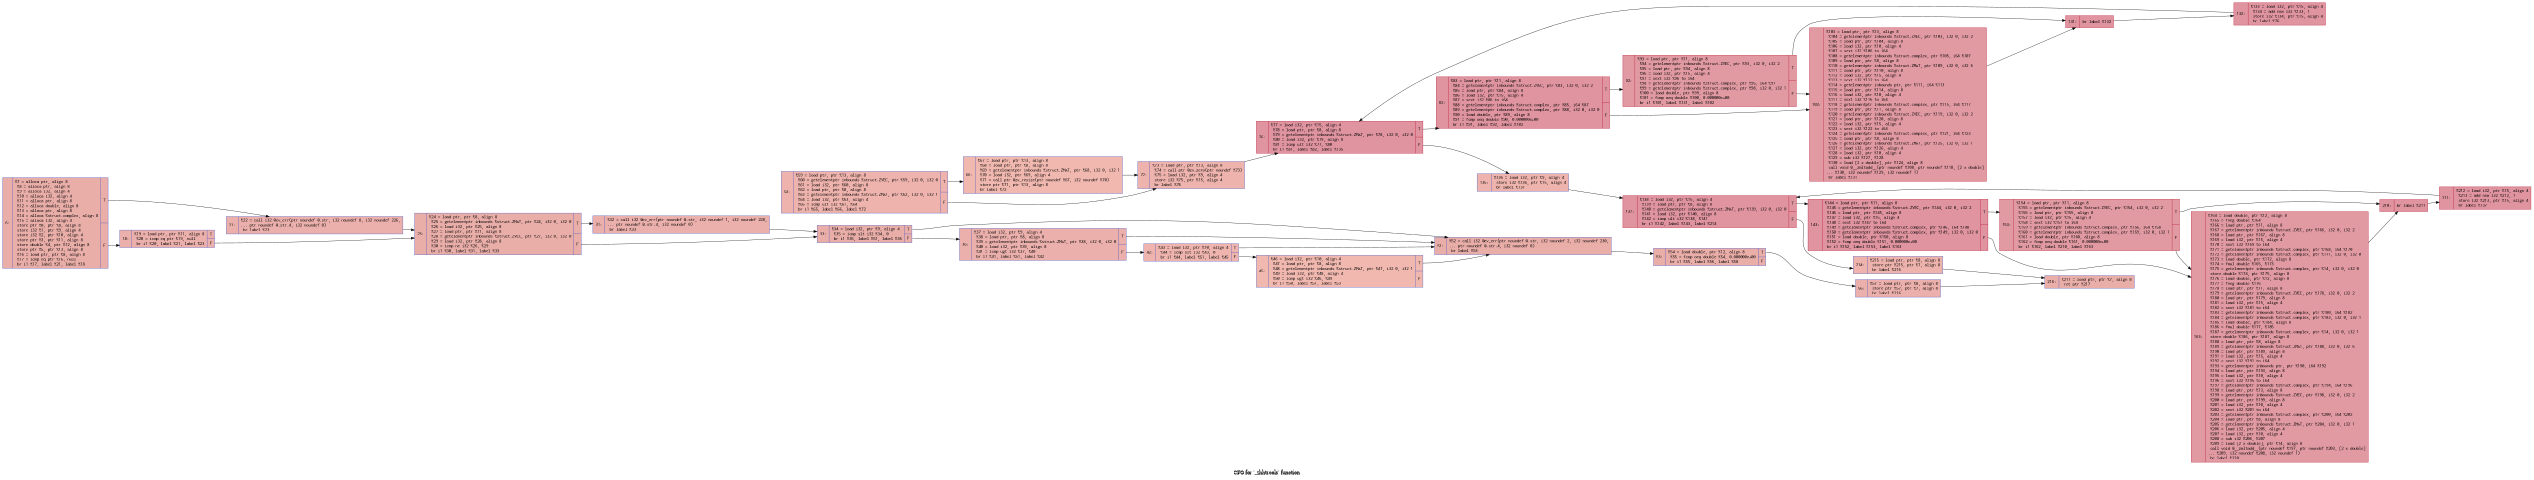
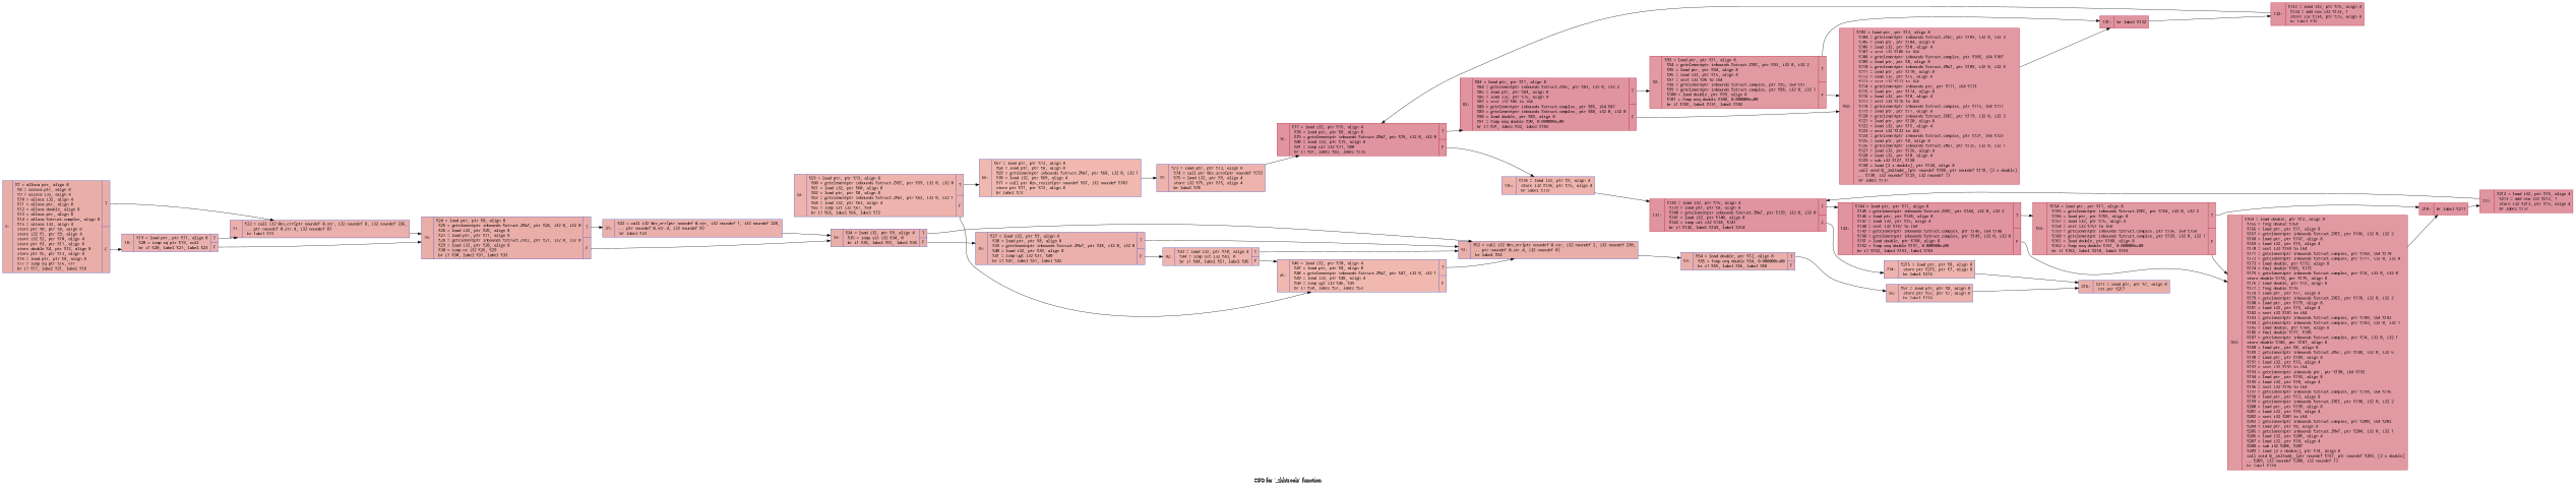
  digraph {
    label="CFG for '_zhhtrcols' function"
    rankdir=LR
    node [color="#3d50c3ff" fillcolor="#b70d2870" fontname=Courier shape=record style=filled]
    edge [tailport=s0]
-   n1 [fillcolor="#d0473d70" label="{6:\l|  %7 = alloca ptr, align 8\l  %8 = alloca ptr, align 8\l  %9 = alloca i32, align 4\l  %10 = alloca i32, align 4\l  %11 = alloca ptr, align 8\l  %12 = alloca double, align 8\l  %13 = alloca ptr, align 8\l  %14 = alloca %struct.complex, align 8\l  %15 = alloca i32, align 4\l  store ptr %0, ptr %8, align 8\l  store i32 %1, ptr %9, align 4\l  store i32 %2, ptr %10, align 4\l  store ptr %3, ptr %11, align 8\l  store double %4, ptr %12, align 8\l  store ptr %5, ptr %13, align 8\l  %16 = load ptr, ptr %8, align 8\l  %17 = icmp eq ptr %16, null\l  br i1 %17, label %21, label %18\l|{<s0>T|<s1>F}}"]
+   n1 [fillcolor="#d0473d70" label="{6:\l|  %7 = alloca ptr, align 8\l  %8 = alloca ptr, align 8\l  %9 = alloca i32, align 4\l  %10 = alloca i32, align 4\l  %11 = alloca ptr, align 8\l  %12 = alloca double, align 8\l  %13 = alloca ptr, align 8\l  %14 = alloca %struct.complex, align 8\l  %15 = alloca i32, align 4\l  store ptr %0, ptr %8, align 8\l  store i32 %1, ptr %9, align 4\l  store i32 %2, ptr %10, align 4\l  store ptr %3, ptr %11, align 8\l  store double %4, ptr %12, align 8\l  store ptr %5, ptr %13, align 8\l  %16 = load ptr, ptr %8, align 8\l  %17 = icmp eq ptr %16, err\l  br i1 %17, label %21, label %18\l|{<s0>T|<s1>F}}"]
    n2 [fillcolor="#d24b4070" label="{21:\l|  %22 = call i32 @ev_err(ptr noundef @.str, i32 noundef 8, i32 noundef 226,\l... ptr noundef @.str.4, i32 noundef 0)\l  br label %23\l}"]
    n3 [fillcolor="#d24b4070" label="{18:\l|  %19 = load ptr, ptr %11, align 8\l  %20 = icmp eq ptr %19, null\l  br i1 %20, label %21, label %23\l|{<s0>T|<s1>F}}"]
    n4 [fillcolor="#d0473d70" label="{23:\l|  %24 = load ptr, ptr %8, align 8\l  %25 = getelementptr inbounds %struct.ZMAT, ptr %24, i32 0, i32 0\l  %26 = load i32, ptr %25, align 8\l  %27 = load ptr, ptr %11, align 8\l  %28 = getelementptr inbounds %struct.ZVEC, ptr %27, i32 0, i32 0\l  %29 = load i32, ptr %28, align 8\l  %30 = icmp ne i32 %26, %29\l  br i1 %30, label %31, label %33\l|{<s0>T|<s1>F}}"]
    n5 [fillcolor="#d24b4070" label="{31:\l|  %32 = call i32 @ev_err(ptr noundef @.str, i32 noundef 1, i32 noundef 228,\l... ptr noundef @.str.4, i32 noundef 0)\l  br label %33\l}"]
    n6 [fillcolor="#d0473d70" label="{33:\l|  %34 = load i32, ptr %9, align 4\l  %35 = icmp slt i32 %34, 0\l  br i1 %35, label %51, label %36\l|{<s0>T|<s1>F}}"]
    n7 [fillcolor="#d0473d70" label="{51:\l|  %52 = call i32 @ev_err(ptr noundef @.str, i32 noundef 2, i32 noundef 230,\l... ptr noundef @.str.4, i32 noundef 0)\l  br label %53\l}"]
    n8 [fillcolor="#d24b4070" label="{36:\l|  %37 = load i32, ptr %9, align 4\l  %38 = load ptr, ptr %8, align 8\l  %39 = getelementptr inbounds %struct.ZMAT, ptr %38, i32 0, i32 0\l  %40 = load i32, ptr %39, align 8\l  %41 = icmp ugt i32 %37, %40\l  br i1 %41, label %51, label %42\l|{<s0>T|<s1>F}}"]
    n9 [fillcolor="#d0473d70" label="{53:\l|  %54 = load double, ptr %12, align 8\l  %55 = fcmp oeq double %54, 0.000000e+00\l  br i1 %55, label %56, label %58\l|{<s0>T|<s1>F}}"]
    n10 [fillcolor="#d8564670" label="{42:\l|  %43 = load i32, ptr %10, align 4\l  %44 = icmp slt i32 %43, 0\l  br i1 %44, label %51, label %45\l|{<s0>T|<s1>F}}"]
    n11 [fillcolor="#d24b4070" label="{56:\l|  %57 = load ptr, ptr %8, align 8\l  store ptr %57, ptr %7, align 8\l  br label %216\l}"]
    n12 [fillcolor="#dc5d4a70" label="{45:\l|  %46 = load i32, ptr %10, align 4\l  %47 = load ptr, ptr %8, align 8\l  %48 = getelementptr inbounds %struct.ZMAT, ptr %47, i32 0, i32 1\l  %49 = load i32, ptr %48, align 4\l  %50 = icmp ugt i32 %46, %49\l  br i1 %50, label %51, label %53\l|{<s0>T|<s1>F}}"]
    n13 [fillcolor="#d0473d70" label="{216:\l|  %217 = load ptr, ptr %7, align 8\l  ret ptr %217\l}"]
    n14 [fillcolor="#d6524470" label="{58:\l|  %59 = load ptr, ptr %13, align 8\l  %60 = getelementptr inbounds %struct.ZVEC, ptr %59, i32 0, i32 0\l  %61 = load i32, ptr %60, align 8\l  %62 = load ptr, ptr %8, align 8\l  %63 = getelementptr inbounds %struct.ZMAT, ptr %62, i32 0, i32 1\l  %64 = load i32, ptr %63, align 4\l  %65 = icmp ult i32 %61, %64\l  br i1 %65, label %66, label %72\l|{<s0>T|<s1>F}}"]
    n15 [fillcolor="#dc5d4a70" label="{66:\l|  %67 = load ptr, ptr %13, align 8\l  %68 = load ptr, ptr %8, align 8\l  %69 = getelementptr inbounds %struct.ZMAT, ptr %68, i32 0, i32 1\l  %70 = load i32, ptr %69, align 4\l  %71 = call ptr @zv_resize(ptr noundef %67, i32 noundef %70)\l  store ptr %71, ptr %13, align 8\l  br label %72\l}"]
    n16 [fillcolor="#d6524470" label="{72:\l|  %73 = load ptr, ptr %13, align 8\l  %74 = call ptr @zv_zero(ptr noundef %73)\l  %75 = load i32, ptr %9, align 4\l  store i32 %75, ptr %15, align 4\l  br label %76\l}"]
    n17 [color="#b70d28ff" label="{76:\l|  %77 = load i32, ptr %15, align 4\l  %78 = load ptr, ptr %8, align 8\l  %79 = getelementptr inbounds %struct.ZMAT, ptr %78, i32 0, i32 0\l  %80 = load i32, ptr %79, align 8\l  %81 = icmp ult i32 %77, %80\l  br i1 %81, label %82, label %135\l|{<s0>T|<s1>F}}"]
    n18 [color="#b70d28ff" label="{82:\l|  %83 = load ptr, ptr %11, align 8\l  %84 = getelementptr inbounds %struct.ZVEC, ptr %83, i32 0, i32 2\l  %85 = load ptr, ptr %84, align 8\l  %86 = load i32, ptr %15, align 4\l  %87 = sext i32 %86 to i64\l  %88 = getelementptr inbounds %struct.complex, ptr %85, i64 %87\l  %89 = getelementptr inbounds %struct.complex, ptr %88, i32 0, i32 0\l  %90 = load double, ptr %89, align 8\l  %91 = fcmp oeq double %90, 0.000000e+00\l  br i1 %91, label %92, label %102\l|{<s0>T|<s1>F}}"]
    n19 [fillcolor="#d6524470" label="{135:\l|  %136 = load i32, ptr %9, align 4\l  store i32 %136, ptr %15, align 4\l  br label %137\l}"]
    n20 [color="#b70d28ff" fillcolor="#bb1b2c70" label="{92:\l|  %93 = load ptr, ptr %11, align 8\l  %94 = getelementptr inbounds %struct.ZVEC, ptr %93, i32 0, i32 2\l  %95 = load ptr, ptr %94, align 8\l  %96 = load i32, ptr %15, align 4\l  %97 = sext i32 %96 to i64\l  %98 = getelementptr inbounds %struct.complex, ptr %95, i64 %97\l  %99 = getelementptr inbounds %struct.complex, ptr %98, i32 0, i32 1\l  %100 = load double, ptr %99, align 8\l  %101 = fcmp oeq double %100, 0.000000e+00\l  br i1 %101, label %131, label %102\l|{<s0>T|<s1>F}}"]
    n21 [color="#b70d28ff" fillcolor="#bb1b2c70" label="{102:\l|  %103 = load ptr, ptr %13, align 8\l  %104 = getelementptr inbounds %struct.ZVEC, ptr %103, i32 0, i32 2\l  %105 = load ptr, ptr %104, align 8\l  %106 = load i32, ptr %10, align 4\l  %107 = sext i32 %106 to i64\l  %108 = getelementptr inbounds %struct.complex, ptr %105, i64 %107\l  %109 = load ptr, ptr %8, align 8\l  %110 = getelementptr inbounds %struct.ZMAT, ptr %109, i32 0, i32 6\l  %111 = load ptr, ptr %110, align 8\l  %112 = load i32, ptr %15, align 4\l  %113 = sext i32 %112 to i64\l  %114 = getelementptr inbounds ptr, ptr %111, i64 %113\l  %115 = load ptr, ptr %114, align 8\l  %116 = load i32, ptr %10, align 4\l  %117 = sext i32 %116 to i64\l  %118 = getelementptr inbounds %struct.complex, ptr %115, i64 %117\l  %119 = load ptr, ptr %11, align 8\l  %120 = getelementptr inbounds %struct.ZVEC, ptr %119, i32 0, i32 2\l  %121 = load ptr, ptr %120, align 8\l  %122 = load i32, ptr %15, align 4\l  %123 = sext i32 %122 to i64\l  %124 = getelementptr inbounds %struct.complex, ptr %121, i64 %123\l  %125 = load ptr, ptr %8, align 8\l  %126 = getelementptr inbounds %struct.ZMAT, ptr %125, i32 0, i32 1\l  %127 = load i32, ptr %126, align 4\l  %128 = load i32, ptr %10, align 4\l  %129 = sub i32 %127, %128\l  %130 = load [2 x double], ptr %124, align 8\l  call void @__zmltadd__(ptr noundef %108, ptr noundef %118, [2 x double]\l... %130, i32 noundef %129, i32 noundef 1)\l  br label %131\l}"]
    n22 [color="#b70d28ff" label="{137:\l|  %138 = load i32, ptr %15, align 4\l  %139 = load ptr, ptr %8, align 8\l  %140 = getelementptr inbounds %struct.ZMAT, ptr %139, i32 0, i32 0\l  %141 = load i32, ptr %140, align 8\l  %142 = icmp ult i32 %138, %141\l  br i1 %142, label %143, label %214\l|{<s0>T|<s1>F}}"]
    n23 [color="#b70d28ff" label="{131:\l|  br label %132\l}"]
    n24 [color="#b70d28ff" label="{143:\l|  %144 = load ptr, ptr %11, align 8\l  %145 = getelementptr inbounds %struct.ZVEC, ptr %144, i32 0, i32 2\l  %146 = load ptr, ptr %145, align 8\l  %147 = load i32, ptr %15, align 4\l  %148 = sext i32 %147 to i64\l  %149 = getelementptr inbounds %struct.complex, ptr %146, i64 %148\l  %150 = getelementptr inbounds %struct.complex, ptr %149, i32 0, i32 0\l  %151 = load double, ptr %150, align 8\l  %152 = fcmp oeq double %151, 0.000000e+00\l  br i1 %152, label %153, label %163\l|{<s0>T|<s1>F}}"]
    n25 [fillcolor="#d6524470" label="{214:\l|  %215 = load ptr, ptr %8, align 8\l  store ptr %215, ptr %7, align 8\l  br label %216\l}"]
    n26 [color="#b70d28ff" label="{132:\l|  %133 = load i32, ptr %15, align 4\l  %134 = add nsw i32 %133, 1\l  store i32 %134, ptr %15, align 4\l  br label %76\l}"]
    n27 [color="#b70d28ff" fillcolor="#bb1b2c70" label="{153:\l|  %154 = load ptr, ptr %11, align 8\l  %155 = getelementptr inbounds %struct.ZVEC, ptr %154, i32 0, i32 2\l  %156 = load ptr, ptr %155, align 8\l  %157 = load i32, ptr %15, align 4\l  %158 = sext i32 %157 to i64\l  %159 = getelementptr inbounds %struct.complex, ptr %156, i64 %158\l  %160 = getelementptr inbounds %struct.complex, ptr %159, i32 0, i32 1\l  %161 = load double, ptr %160, align 8\l  %162 = fcmp oeq double %161, 0.000000e+00\l  br i1 %162, label %210, label %163\l|{<s0>T|<s1>F}}"]
    n28 [color="#b70d28ff" fillcolor="#bb1b2c70" label="{163:\l|  %164 = load double, ptr %12, align 8\l  %165 = fneg double %164\l  %166 = load ptr, ptr %11, align 8\l  %167 = getelementptr inbounds %struct.ZVEC, ptr %166, i32 0, i32 2\l  %168 = load ptr, ptr %167, align 8\l  %169 = load i32, ptr %15, align 4\l  %170 = sext i32 %169 to i64\l  %171 = getelementptr inbounds %struct.complex, ptr %168, i64 %170\l  %172 = getelementptr inbounds %struct.complex, ptr %171, i32 0, i32 0\l  %173 = load double, ptr %172, align 8\l  %174 = fmul double %165, %173\l  %175 = getelementptr inbounds %struct.complex, ptr %14, i32 0, i32 0\l  store double %174, ptr %175, align 8\l  %176 = load double, ptr %12, align 8\l  %177 = fneg double %176\l  %178 = load ptr, ptr %11, align 8\l  %179 = getelementptr inbounds %struct.ZVEC, ptr %178, i32 0, i32 2\l  %180 = load ptr, ptr %179, align 8\l  %181 = load i32, ptr %15, align 4\l  %182 = sext i32 %181 to i64\l  %183 = getelementptr inbounds %struct.complex, ptr %180, i64 %182\l  %184 = getelementptr inbounds %struct.complex, ptr %183, i32 0, i32 1\l  %185 = load double, ptr %184, align 8\l  %186 = fmul double %177, %185\l  %187 = getelementptr inbounds %struct.complex, ptr %14, i32 0, i32 1\l  store double %186, ptr %187, align 8\l  %188 = load ptr, ptr %8, align 8\l  %189 = getelementptr inbounds %struct.ZMAT, ptr %188, i32 0, i32 6\l  %190 = load ptr, ptr %189, align 8\l  %191 = load i32, ptr %15, align 4\l  %192 = sext i32 %191 to i64\l  %193 = getelementptr inbounds ptr, ptr %190, i64 %192\l  %194 = load ptr, ptr %193, align 8\l  %195 = load i32, ptr %10, align 4\l  %196 = sext i32 %195 to i64\l  %197 = getelementptr inbounds %struct.complex, ptr %194, i64 %196\l  %198 = load ptr, ptr %13, align 8\l  %199 = getelementptr inbounds %struct.ZVEC, ptr %198, i32 0, i32 2\l  %200 = load ptr, ptr %199, align 8\l  %201 = load i32, ptr %10, align 4\l  %202 = sext i32 %201 to i64\l  %203 = getelementptr inbounds %struct.complex, ptr %200, i64 %202\l  %204 = load ptr, ptr %8, align 8\l  %205 = getelementptr inbounds %struct.ZMAT, ptr %204, i32 0, i32 1\l  %206 = load i32, ptr %205, align 4\l  %207 = load i32, ptr %10, align 4\l  %208 = sub i32 %206, %207\l  %209 = load [2 x double], ptr %14, align 8\l  call void @__zmltadd__(ptr noundef %197, ptr noundef %203, [2 x double]\l... %209, i32 noundef %208, i32 noundef 1)\l  br label %210\l}"]
    n29 [color="#b70d28ff" label="{210:\l|  br label %211\l}"]
    n30 [color="#b70d28ff" label="{211:\l|  %212 = load i32, ptr %15, align 4\l  %213 = add nsw i32 %212, 1\l  store i32 %213, ptr %15, align 4\l  br label %137\l}"]
    n1 -> n2
    n1 -> n3 [tailport=s1]
    n2 -> n4
+   n3 -> n2
    n3 -> n4 [tailport=s1]
    n4 -> n5
    n4 -> n6 [tailport=s1]
    n5 -> n6
    n6 -> n7
    n6 -> n8 [tailport=s1]
    n7 -> n9
    n8 -> n7
    n8 -> n10 [tailport=s1]
    n9 -> n11
    n10 -> n7
    n10 -> n12 [tailport=s1]
    n11 -> n13
    n12 -> n7
    n14 -> n15
-   n14 -> n16 [tailport=s1]
+   n14 -> n12 [tailport=s1]
    n15 -> n16
    n16 -> n17
    n17 -> n18
    n17 -> n19 [tailport=s1]
    n18 -> n20
    n18 -> n21 [tailport=s1]
    n19 -> n22
    n20 -> n21 [tailport=s1]
    n20 -> n23
    n21 -> n23
    n22 -> n24
    n22 -> n25 [tailport=s1]
    n23 -> n26
    n24 -> n27
    n24 -> n28 [tailport=s1]
    n25 -> n13
    n26 -> n17
    n27 -> n28 [tailport=s1]
    n27 -> n29
    n28 -> n29
    n29 -> n30
    n30 -> n22
  }
